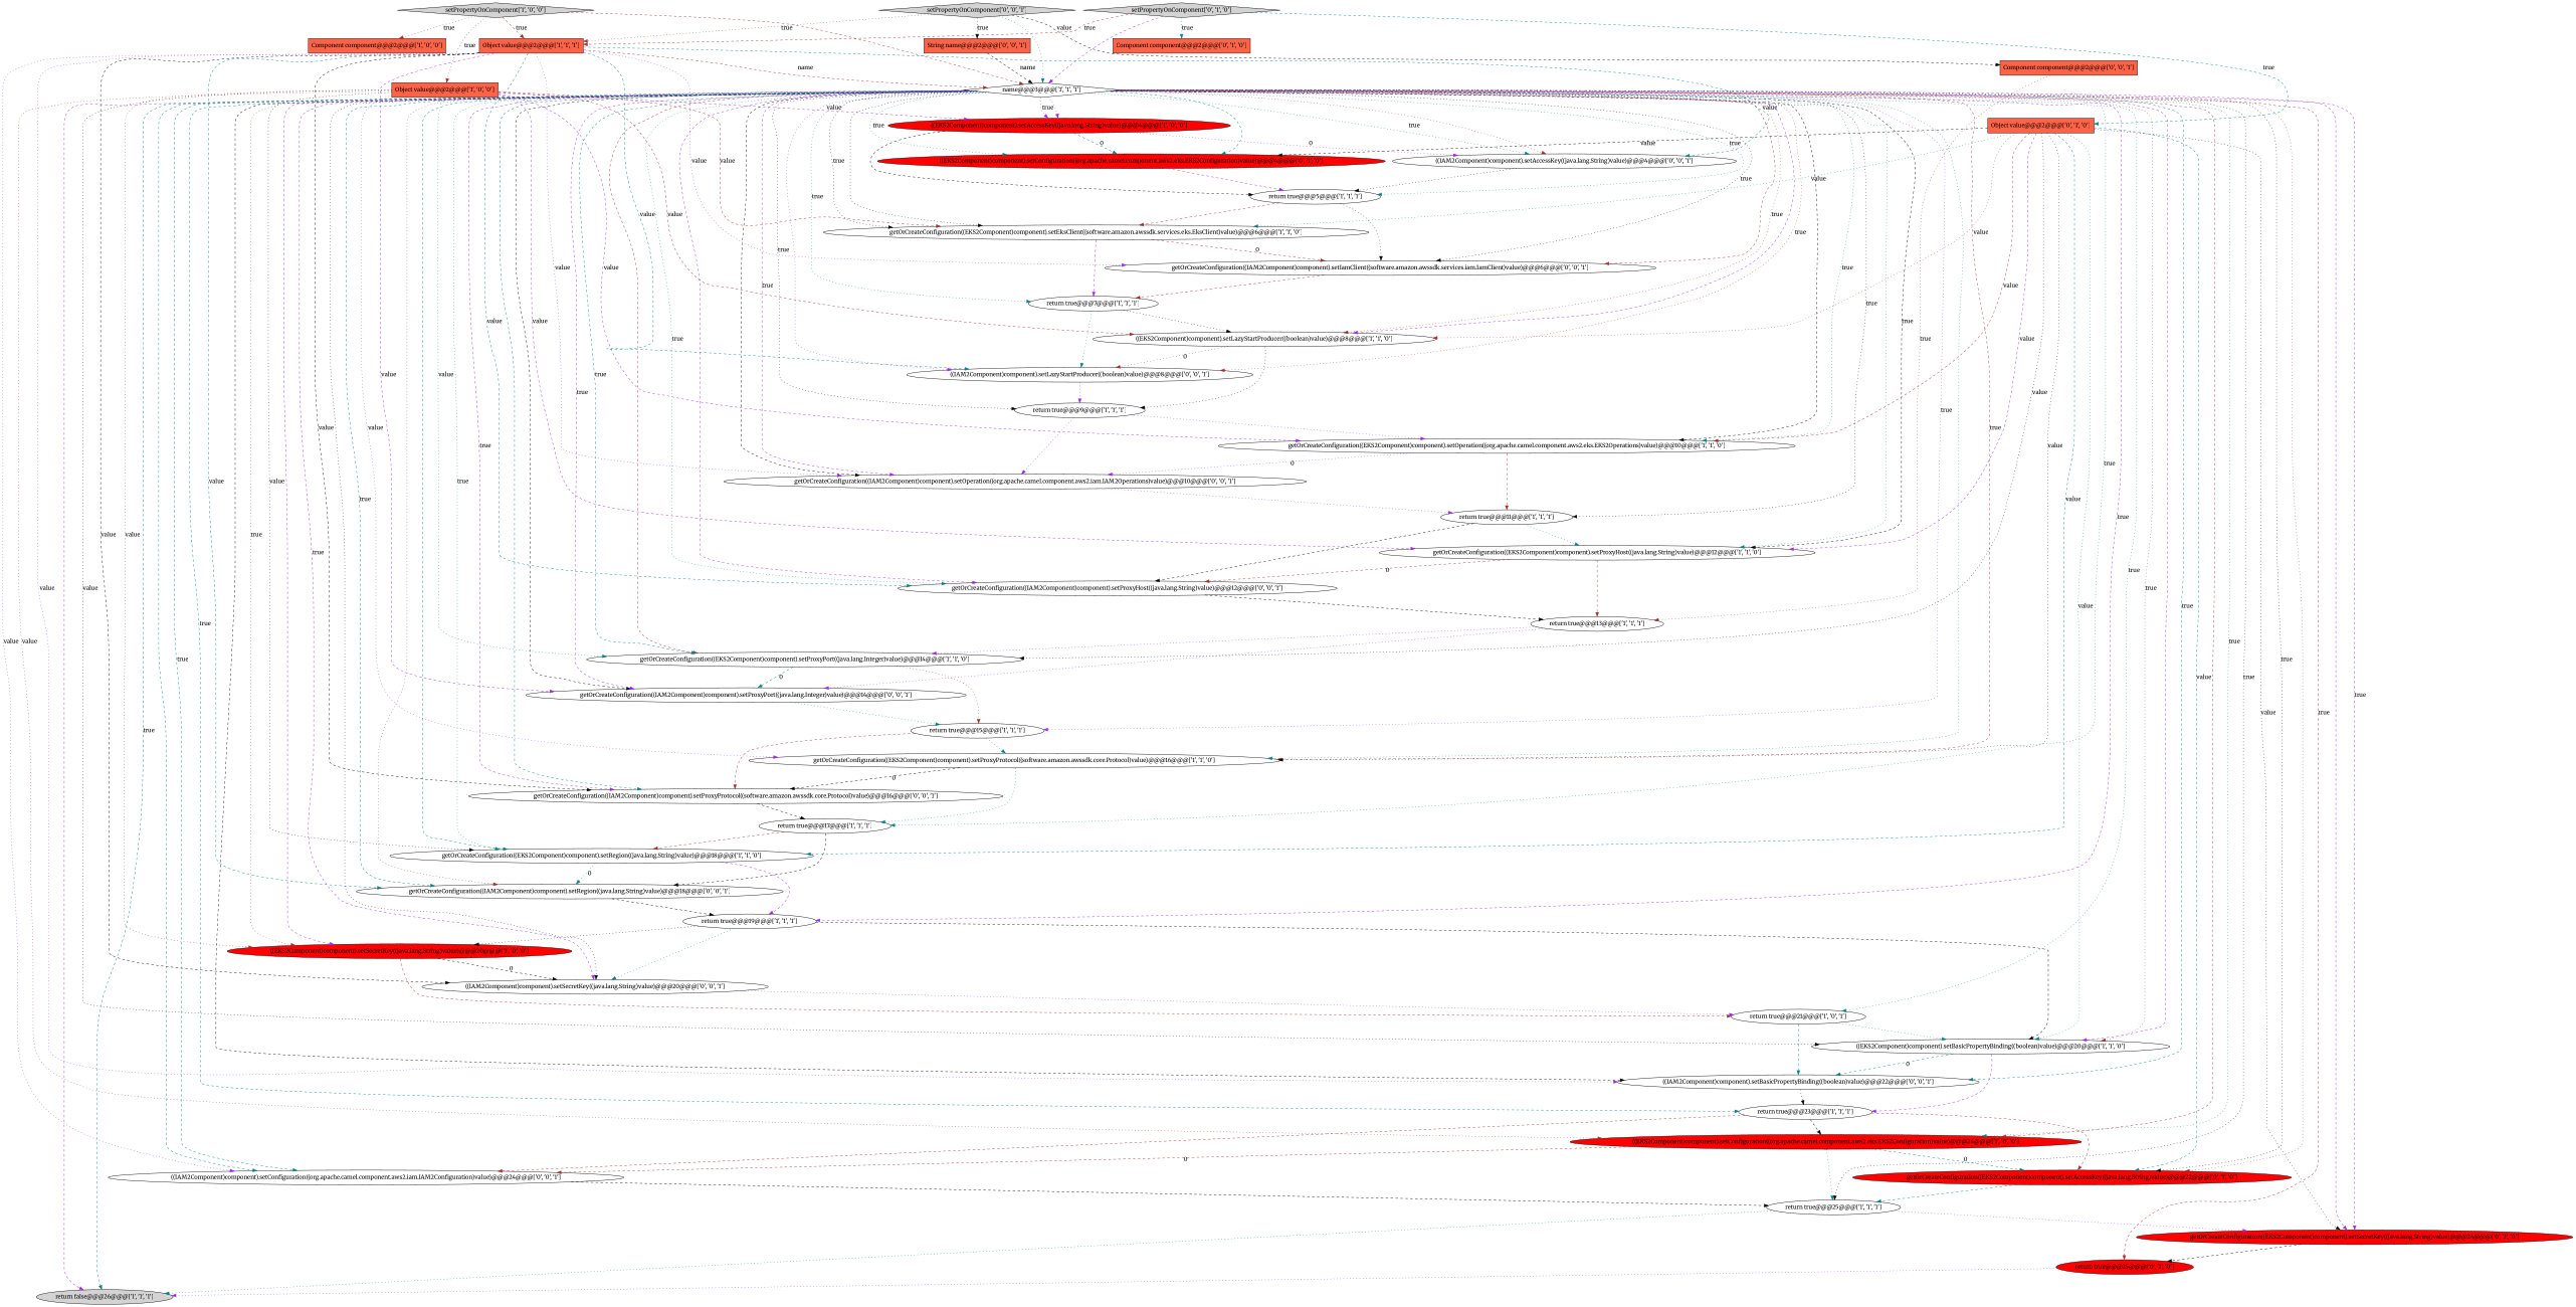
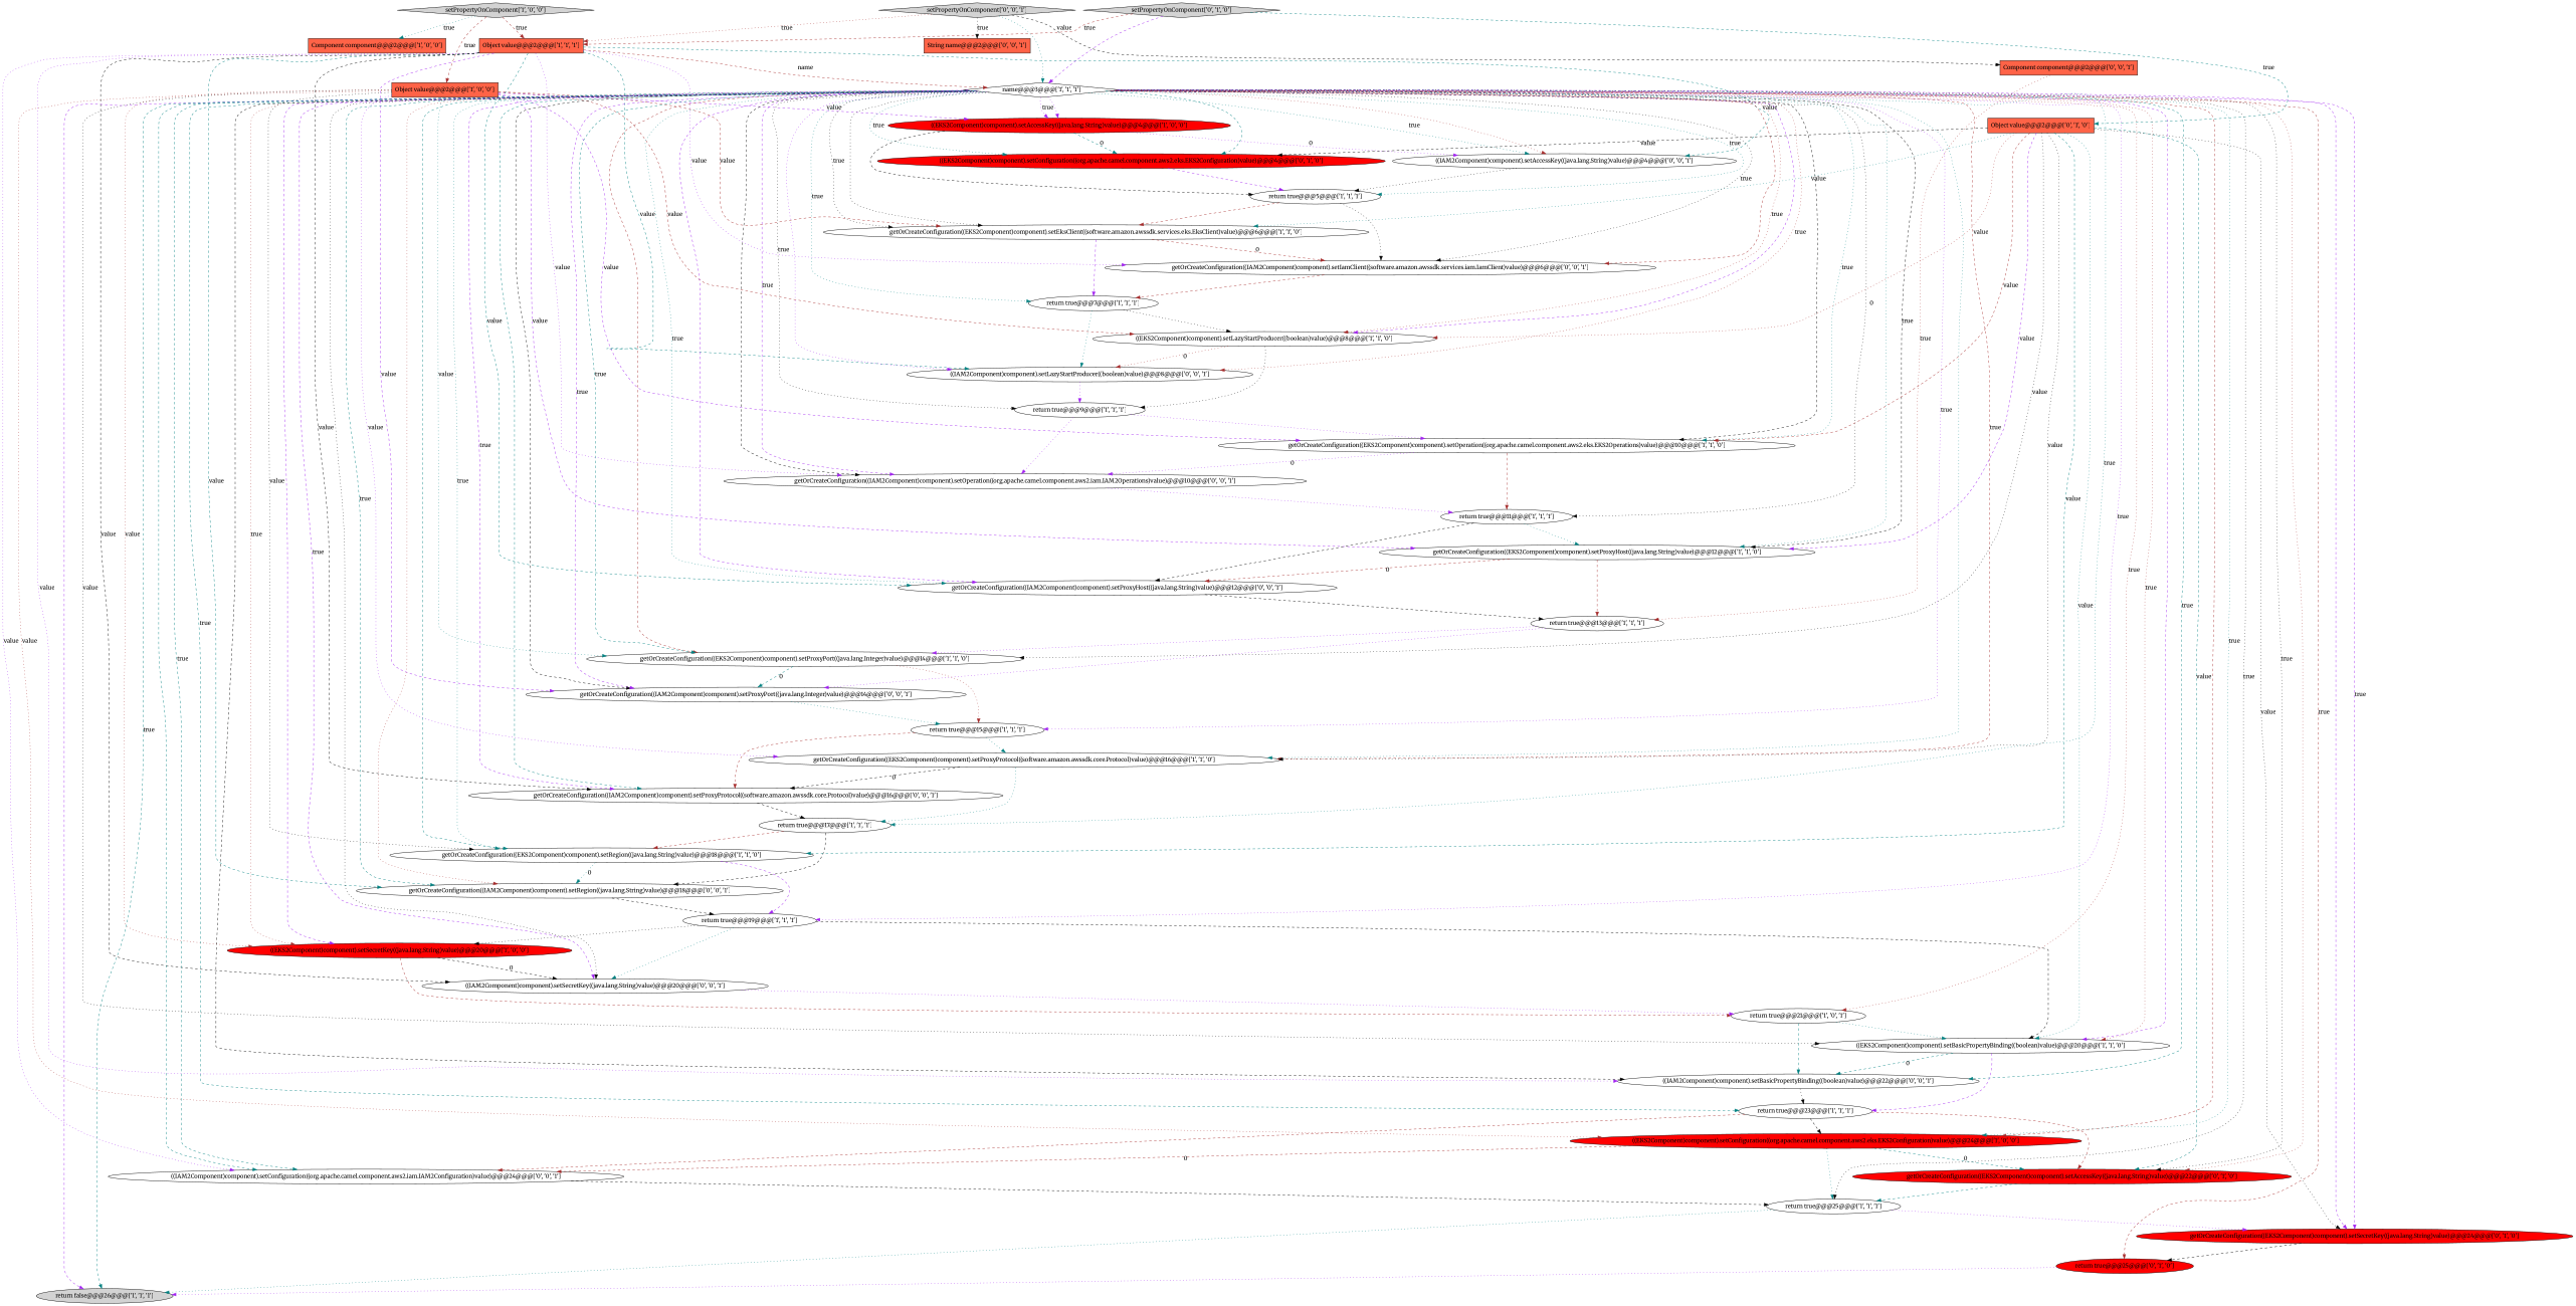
  digraph {
    fontname=Merriweather
    node [fillcolor=white fontname=Merriweather shape=ellipse style=filled]
    edge [color=teal fontname=Merriweather style=dashed]
    n1 [label="((IAM2Component)component).setAccessKey((java.lang.String)value)@@@4@@@['0', '0', '1']"]
    n2 [label="return true@@@5@@@['1', '1', '1']"]
    n3 [label="getOrCreateConfiguration((EKS2Component)component).setEksClient((software.amazon.awssdk.services.eks.EksClient)value)@@@6@@@['1', '1', '0']"]
    n4 [label="getOrCreateConfiguration((IAM2Component)component).setIamClient((software.amazon.awssdk.services.iam.IamClient)value)@@@6@@@['0', '0', '1']"]
    n5 [label="getOrCreateConfiguration((IAM2Component)component).setProxyHost((java.lang.String)value)@@@12@@@['0', '0', '1']"]
    n6 [label="return true@@@13@@@['1', '1', '1']"]
    n7 [label="getOrCreateConfiguration((EKS2Component)component).setProxyPort((java.lang.Integer)value)@@@14@@@['1', '1', '0']"]
    n8 [label="getOrCreateConfiguration((IAM2Component)component).setProxyPort((java.lang.Integer)value)@@@14@@@['0', '0', '1']"]
    n9 [fillcolor=tomato label="Component component@@@2@@@['0', '0', '1']" shape=box]
    n10 [fillcolor=tomato label="Object value@@@2@@@['1', '0', '0']" shape=box]
    n11 [label="((EKS2Component)component).setLazyStartProducer((boolean)value)@@@8@@@['1', '1', '0']"]
    n12 [label="getOrCreateConfiguration((EKS2Component)component).setOperation((org.apache.camel.component.aws2.eks.EKS2Operations)value)@@@10@@@['1', '1', '0']"]
    n13 [label="getOrCreateConfiguration((EKS2Component)component).setRegion((java.lang.String)value)@@@18@@@['1', '1', '0']"]
    n14 [fillcolor=red label="((EKS2Component)component).setConfiguration((org.apache.camel.component.aws2.eks.EKS2Configuration)value)@@@24@@@['1', '0', '0']"]
    n15 [label="((EKS2Component)component).setBasicPropertyBinding((boolean)value)@@@20@@@['1', '1', '0']"]
    n16 [fillcolor=red label="((EKS2Component)component).setAccessKey((java.lang.String)value)@@@4@@@['1', '0', '0']"]
    n17 [fillcolor=red label="((EKS2Component)component).setSecretKey((java.lang.String)value)@@@20@@@['1', '0', '0']"]
    n18 [label="getOrCreateConfiguration((EKS2Component)component).setProxyHost((java.lang.String)value)@@@12@@@['1', '1', '0']"]
    n19 [label="getOrCreateConfiguration((EKS2Component)component).setProxyProtocol((software.amazon.awssdk.core.Protocol)value)@@@16@@@['1', '1', '0']"]
    n20 [label="return true@@@15@@@['1', '1', '1']"]
    n21 [label="((IAM2Component)component).setLazyStartProducer((boolean)value)@@@8@@@['0', '0', '1']"]
    n22 [label="return true@@@9@@@['1', '1', '1']"]
    n23 [label="return true@@@7@@@['1', '1', '1']"]
    n24 [label="return true@@@11@@@['1', '1', '1']"]
    n25 [label="getOrCreateConfiguration((IAM2Component)component).setOperation((org.apache.camel.component.aws2.iam.IAM2Operations)value)@@@10@@@['0', '0', '1']"]
    n26 [label="getOrCreateConfiguration((IAM2Component)component).setRegion((java.lang.String)value)@@@18@@@['0', '0', '1']"]
    n27 [label="return true@@@19@@@['1', '1', '1']"]
    n28 [fillcolor=red label="getOrCreateConfiguration((EKS2Component)component).setAccessKey((java.lang.String)value)@@@22@@@['0', '1', '0']"]
    n29 [label="return true@@@25@@@['1', '1', '1']"]
    n30 [label="((IAM2Component)component).setConfiguration((org.apache.camel.component.aws2.iam.IAM2Configuration)value)@@@24@@@['0', '0', '1']"]
    n31 [label="return true@@@23@@@['1', '1', '1']"]
    n32 [label="((IAM2Component)component).setBasicPropertyBinding((boolean)value)@@@22@@@['0', '0', '1']"]
    n33 [fillcolor=red label="((EKS2Component)component).setConfiguration((org.apache.camel.component.aws2.eks.EKS2Configuration)value)@@@4@@@['0', '1', '0']"]
    n34 [label="((IAM2Component)component).setSecretKey((java.lang.String)value)@@@20@@@['0', '0', '1']"]
    n35 [label="return true@@@21@@@['1', '0', '1']"]
    n36 [label="return true@@@17@@@['1', '1', '1']"]
    n37 [label="getOrCreateConfiguration((IAM2Component)component).setProxyProtocol((software.amazon.awssdk.core.Protocol)value)@@@16@@@['0', '0', '1']"]
    n38 [fillcolor=lightgray label="return false@@@26@@@['1', '1', '1']"]
    n39 [fillcolor=red label="getOrCreateConfiguration((EKS2Component)component).setSecretKey((java.lang.String)value)@@@24@@@['0', '1', '0']"]
    n40 [fillcolor=lightgray label="setPropertyOnComponent['1', '0', '0']" shape=diamond]
    n41 [fillcolor=tomato label="Component component@@@2@@@['1', '0', '0']" shape=box]
    n42 [fillcolor=tomato label="Object value@@@2@@@['1', '1', '1']" shape=box]
    n43 [label="name@@@3@@@['1', '1', '1']" shape=diamond]
    n44 [fillcolor=red label="return true@@@25@@@['0', '1', '0']"]
    n45 [fillcolor=lightgray label="setPropertyOnComponent['0', '1', '0']" shape=diamond]
    n46 [fillcolor=tomato label="Object value@@@2@@@['0', '1', '0']" shape=box]
-   n47 [fillcolor=tomato label="Component component@@@2@@@['0', '1', '0']" shape=box]
    n48 [fillcolor=tomato label="String name@@@2@@@['0', '0', '1']" shape=box]
    n49 [fillcolor=lightgray label="setPropertyOnComponent['0', '0', '1']" shape=diamond]
    n1 -> n2 [color=black style=dotted]
    n2 -> n3 [color=brown]
    n2 -> n4 [color=black style=dotted]
    n3 -> n4 [color=brown label=0]
    n3 -> n23 [color=purple]
    n4 -> n23 [color=brown]
    n5 -> n6 [color=black]
    n6 -> n7 [color=purple style=dotted]
    n6 -> n8 [color=purple style=dotted]
    n7 -> n8 [label=0]
    n7 -> n20 [color=brown style=dotted]
    n8 -> n20 [style=dotted]
    n9 -> n6 [color=brown label=true style=dotted]
    n10 -> n3 [color=brown label=value]
    n10 -> n7 [label=value style=dotted]
    n10 -> n11 [color=brown label=value]
    n10 -> n12 [color=purple label=value]
    n10 -> n13 [color=black label=value style=dotted]
    n10 -> n14 [color=brown label=value style=dotted]
    n10 -> n15 [color=black label=value style=dotted]
    n10 -> n16 [color=purple label=value]
    n10 -> n17 [color=brown label=value style=dotted]
    n10 -> n18 [color=purple label=value]
    n10 -> n19 [color=purple label=value style=dotted]
    n11 -> n21 [color=brown label=0 style=dotted]
    n11 -> n22 [color=black style=dotted]
    n12 -> n24 [color=brown]
    n12 -> n25 [color=purple label=0 style=dotted]
    n13 -> n26 [label=0 style=dotted]
    n13 -> n27 [color=purple]
    n14 -> n28 [label=0]
    n14 -> n29 [style=dotted]
    n14 -> n30 [color=brown label=0]
    n15 -> n31 [color=purple]
    n15 -> n32 [label=0]
    n16 -> n1 [color=purple label=0 style=dotted]
    n16 -> n2 [color=black]
    n16 -> n33 [label=0]
    n17 -> n34 [color=black label=0]
    n17 -> n35 [color=brown]
    n18 -> n5 [color=brown label=0]
    n18 -> n6 [color=brown]
    n19 -> n36 [style=dotted]
    n19 -> n37 [color=black label=0]
    n20 -> n19 [style=dotted]
    n20 -> n37 [color=brown]
    n21 -> n22 [color=purple style=dotted]
    n22 -> n12 [color=purple style=dotted]
    n22 -> n25 [color=purple style=dotted]
    n23 -> n11 [color=black style=dotted]
    n23 -> n21 [style=dotted]
    n24 -> n5 [color=black]
    n24 -> n18 [style=dotted]
    n25 -> n24 [color=purple style=dotted]
    n26 -> n27 [color=black]
    n27 -> n15 [color=black]
    n27 -> n17 [color=black style=dotted]
    n27 -> n34 [style=dotted]
    n28 -> n29
    n29 -> n38 [style=dotted]
    n29 -> n39 [color=purple style=dotted]
    n30 -> n29 [color=black]
    n31 -> n14 [color=black]
    n31 -> n28 [color=brown]
    n31 -> n30 [color=brown]
    n32 -> n31 [color=black style=dotted]
    n33 -> n2 [color=purple]
    n34 -> n35 [color=purple style=dotted]
    n35 -> n15 [style=dotted]
    n35 -> n32
    n36 -> n13 [color=brown]
    n36 -> n26 [color=black]
    n37 -> n36 [color=black]
    n39 -> n44 [color=black]
-   n40 -> n10 [color=brown label=true style=dotted]
-   n40 -> n41 [color=brown label=true style=dotted]
+   n40 -> n10 [color=brown label=true]
+   n40 -> n41 [label=true style=dotted]
    n40 -> n42 [color=brown label=true]
-   n40 -> n43 [color=brown]
    n42 -> n1 [label=value]
    n42 -> n4 [color=purple label=value style=dotted]
    n42 -> n5 [label=value]
    n42 -> n8 [color=purple label=value]
    n42 -> n21 [label=value]
    n42 -> n25 [color=purple label=value style=dotted]
    n42 -> n26 [label=value]
    n42 -> n30 [color=purple label=value style=dotted]
    n42 -> n32 [color=purple label=value style=dotted]
    n42 -> n34 [color=black label=value]
    n42 -> n37 [color=black label=value]
    n42 -> n43 [color=brown label=name]
    n43 -> n1 [label=true style=dotted]
    n43 -> n1 [color=brown style=dotted]
    n43 -> n2 [label=true style=dotted]
    n43 -> n3 [color=black label=true style=dotted]
    n43 -> n3 [color=black style=dotted]
    n43 -> n4 [color=brown]
    n43 -> n4 [color=black label=true style=dotted]
    n43 -> n5 [color=purple]
    n43 -> n5 [label=true style=dotted]
    n43 -> n7 [color=brown]
    n43 -> n7 [label=true]
    n43 -> n8 [color=black]
    n43 -> n8 [color=purple label=true]
    n43 -> n11 [color=brown label=true style=dotted]
    n43 -> n11 [color=purple]
    n43 -> n12 [label=true style=dotted]
    n43 -> n12 [color=black]
    n43 -> n13
    n43 -> n13 [label=true style=dotted]
    n43 -> n14 [color=brown]
    n43 -> n14 [label=true style=dotted]
    n43 -> n15 [color=brown label=true style=dotted]
    n43 -> n15 [color=purple]
    n43 -> n16 [color=purple label=true style=dotted]
    n43 -> n16 [color=purple style=dotted]
    n43 -> n17 [color=brown label=true style=dotted]
    n43 -> n17 [color=purple]
    n43 -> n18 [style=dotted]
    n43 -> n18 [color=black label=true]
    n43 -> n19 [color=brown label=true]
    n43 -> n19 [style=dotted]
    n43 -> n20 [color=purple label=true style=dotted]
    n43 -> n21 [color=brown label=true style=dotted]
    n43 -> n21 [color=purple style=dotted]
    n43 -> n22 [color=black label=true style=dotted]
    n43 -> n23 [label=true style=dotted]
-   n43 -> n24 [color=black label=true style=dotted]
+   n43 -> n24 [color=black label=0 style=dotted]
    n43 -> n25 [color=purple label=true]
    n43 -> n25 [color=black]
    n43 -> n26 [label=true]
    n43 -> n26 [color=brown style=dotted]
-   n43 -> n27 [color=purple label=true]
+   n43 -> n27 [color=purple label=true style=dotted]
    n43 -> n28 [color=black label=true style=dotted]
    n43 -> n28 [color=brown style=dotted]
    n43 -> n29 [color=black label=true style=dotted]
    n43 -> n30 [label=true]
    n43 -> n30
    n43 -> n31 [label=true]
    n43 -> n32 [label=true]
    n43 -> n32 [color=black]
    n43 -> n33
    n43 -> n33 [label=true style=dotted]
    n43 -> n34 [color=purple label=true]
    n43 -> n34 [color=black style=dotted]
-   n43 -> n35 [label=true style=dotted]
+   n43 -> n35 [color=brown label=true style=dotted]
    n43 -> n36 [label=true style=dotted]
    n43 -> n37
    n43 -> n37 [color=purple label=true]
    n43 -> n38 [color=purple]
    n43 -> n38 [label=true]
    n43 -> n39 [color=purple]
    n43 -> n39 [color=purple label=true]
    n43 -> n44 [color=brown label=true]
    n44 -> n38 [color=purple style=dotted]
    n45 -> n42 [color=brown label=true]
    n45 -> n43 [color=purple]
    n45 -> n46 [label=true]
-   n45 -> n47 [label=true style=dotted]
    n46 -> n3 [label=value style=dotted]
    n46 -> n7 [color=black label=value style=dotted]
    n46 -> n11 [color=brown label=value style=dotted]
    n46 -> n12 [color=brown label=value]
    n46 -> n13 [label=value]
    n46 -> n15 [label=value style=dotted]
    n46 -> n18 [color=purple label=value]
    n46 -> n19 [color=black label=value style=dotted]
    n46 -> n28 [label=value]
    n46 -> n33 [color=black label=value]
    n46 -> n39 [color=black label=value style=dotted]
-   n48 -> n43 [color=black label=name]
    n49 -> n9 [color=black label=value]
    n49 -> n42 [color=brown label=true style=dotted]
    n49 -> n43 [style=dotted]
    n49 -> n48 [color=black label=true style=dotted]
  }
